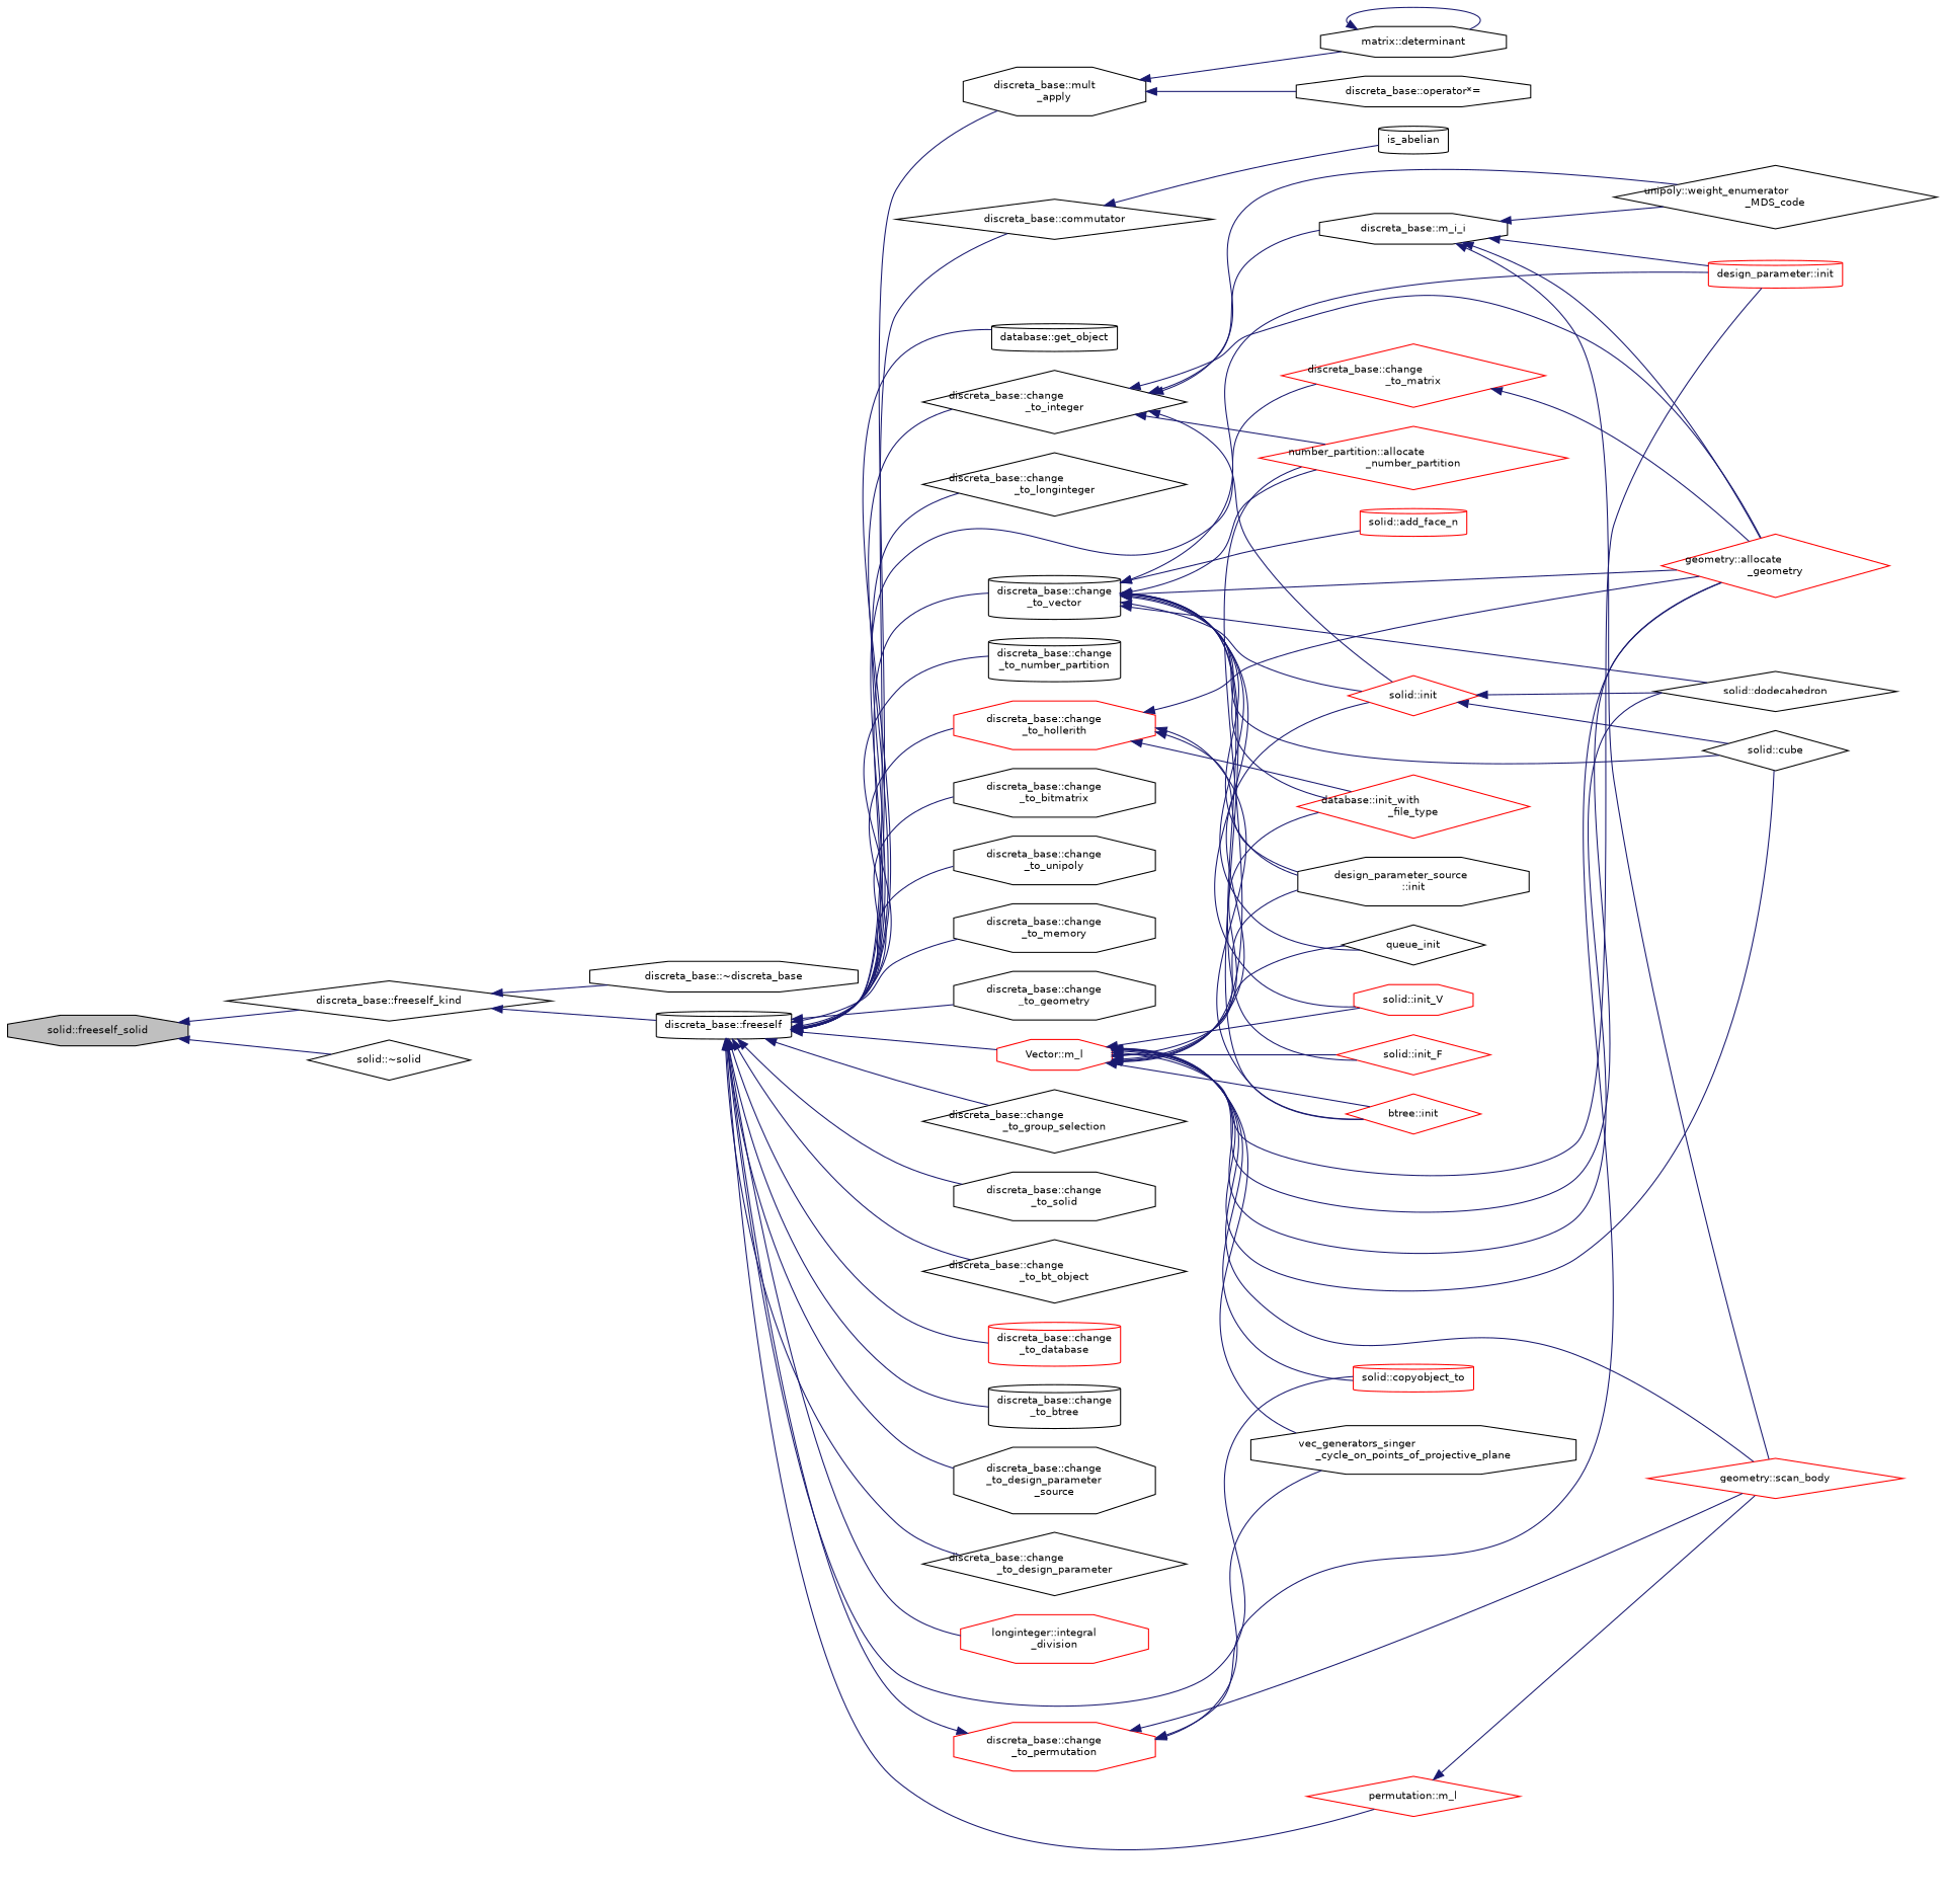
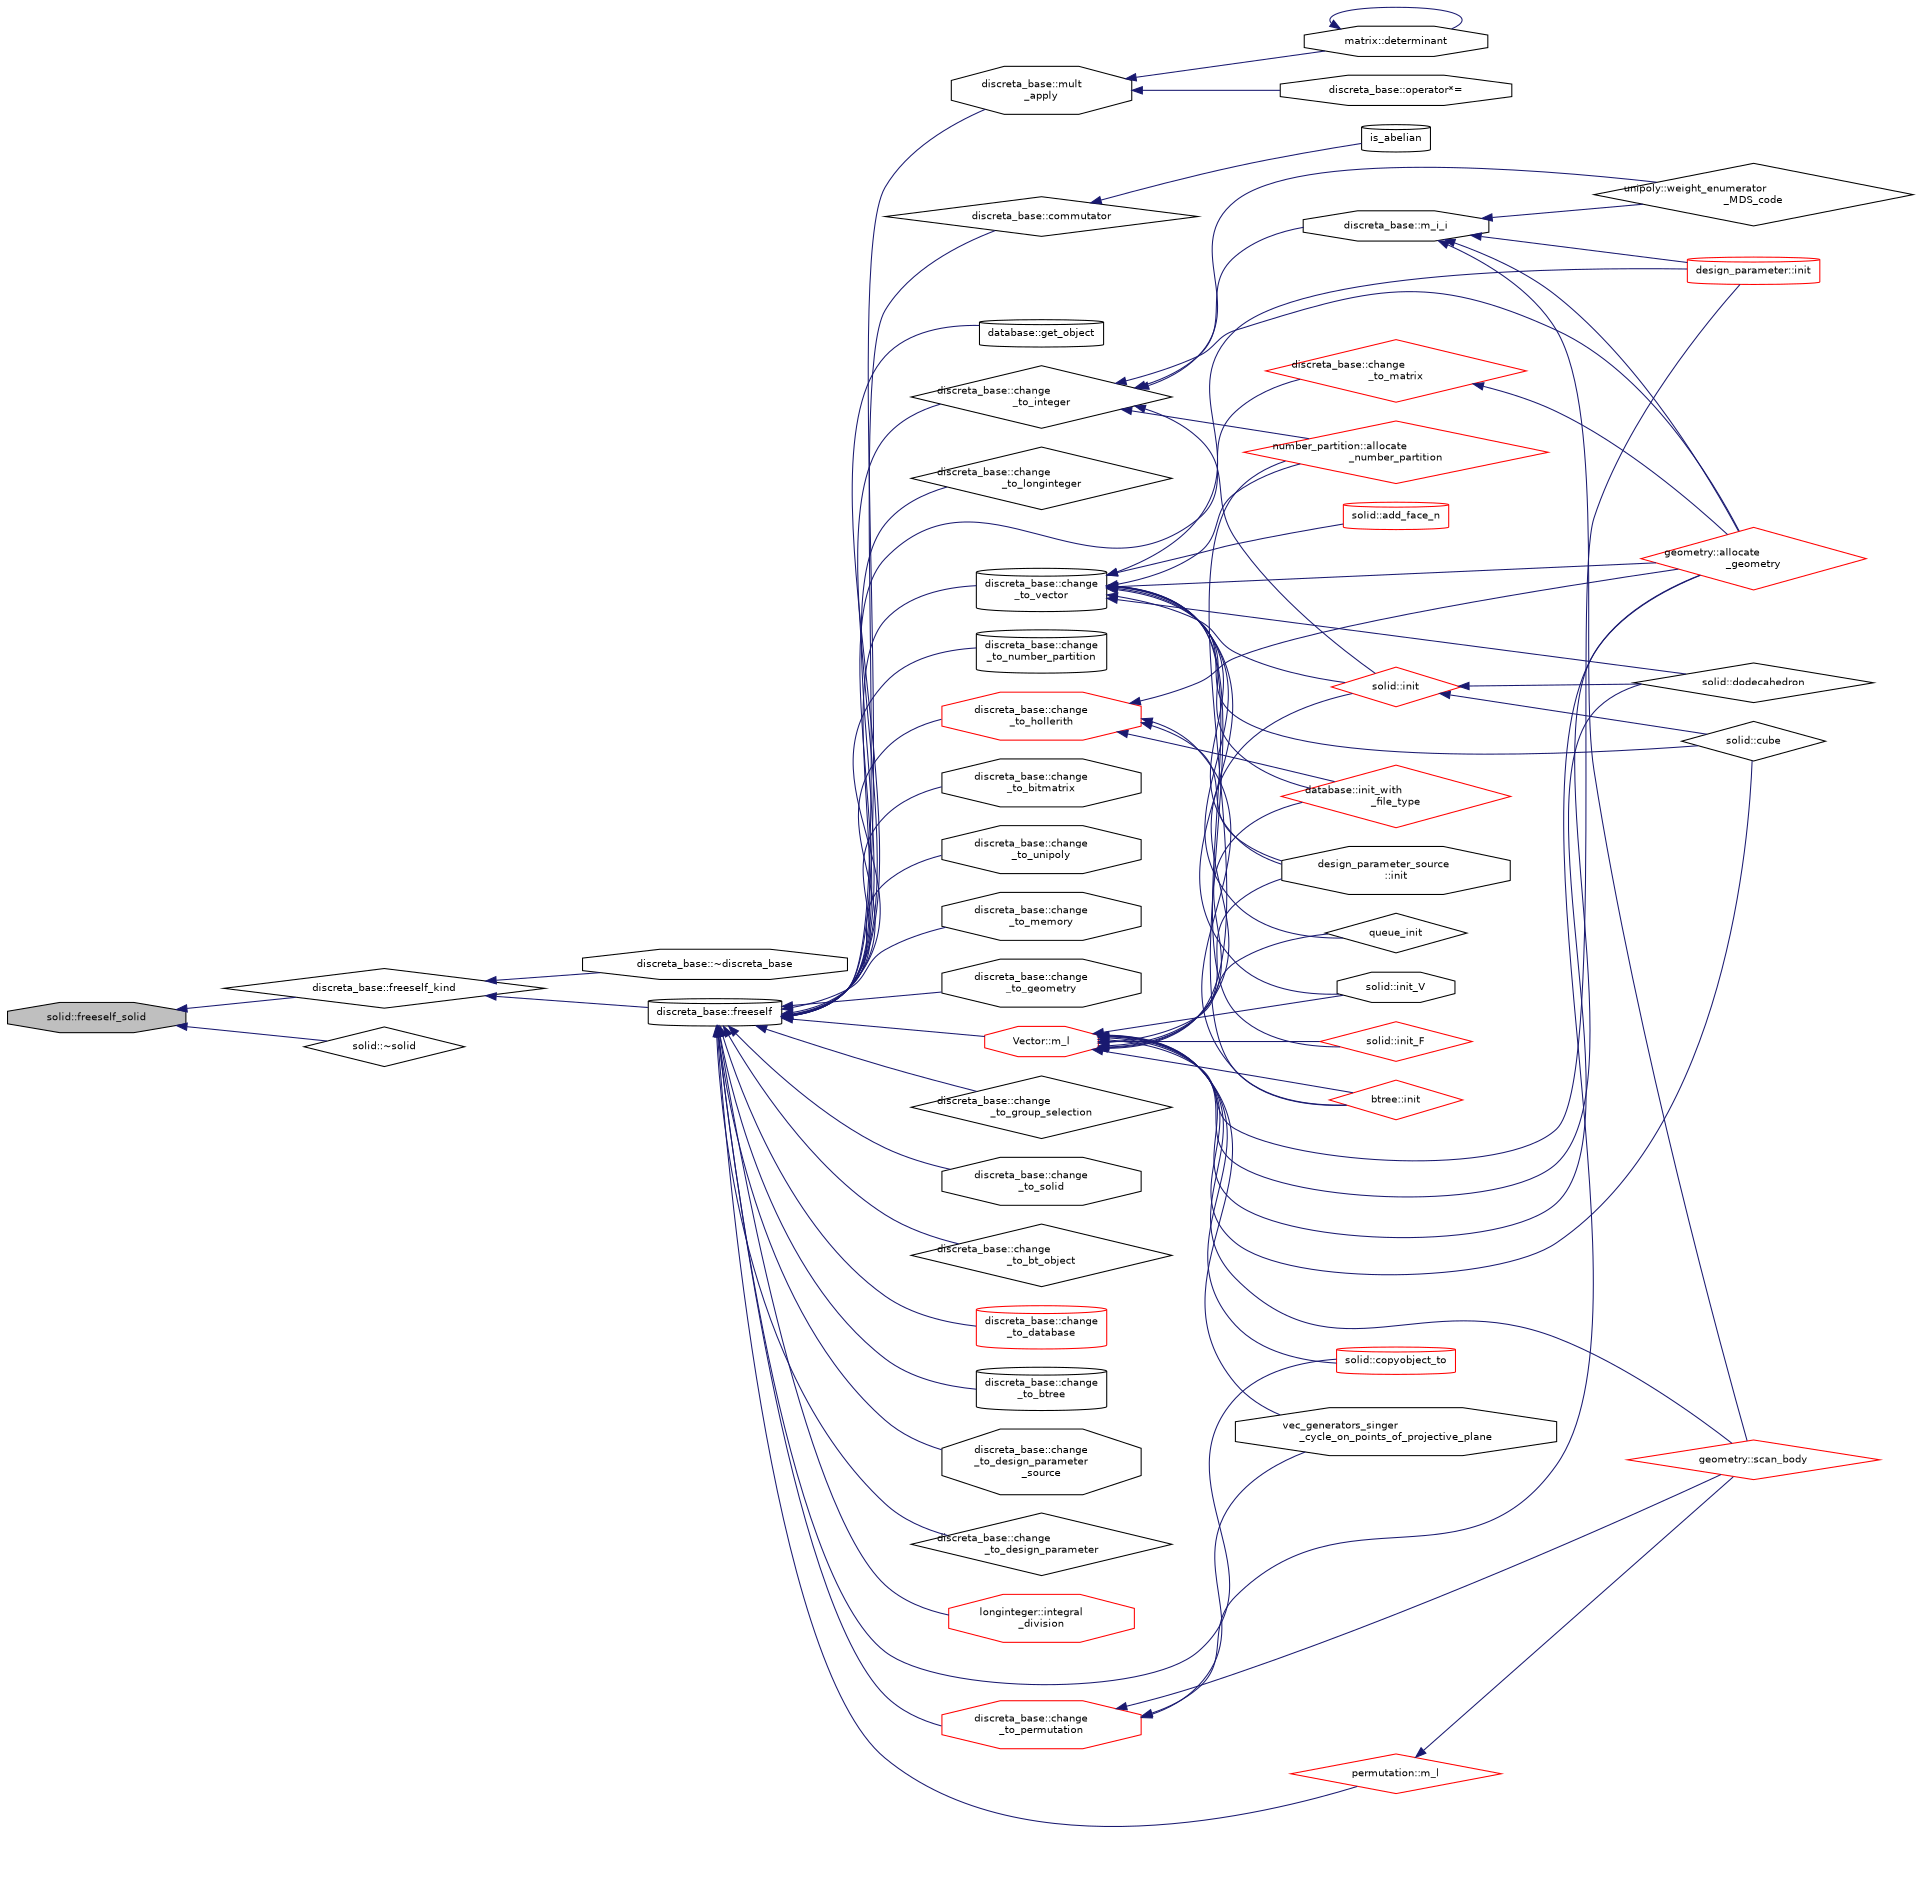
  digraph {
    rankdir=LR
    node [color=black fillcolor=white fontname=Helvetica fontsize=10 shape=diamond style=filled]
    edge [color=midnightblue dir=back fontname=Helvetica fontsize=10 labelfontname=Helvetica labelfontsize=10 style=solid]
    n1 [fillcolor=grey75 fontcolor=black height=0.2 label="solid::freeself_solid" shape=octagon width=0.4]
    n2 [height=0.2 label="discreta_base::freeself_kind" width=0.4]
    n3 [height=0.2 label="solid::~solid" width=0.4]
    n4 [height=0.2 label="discreta_base::~discreta_base" shape=octagon width=0.4]
    n5 [height=0.2 label="discreta_base::freeself" shape=cylinder width=0.4]
    n6 [height=0.2 label="discreta_base::mult\l_apply" shape=octagon width=0.4]
    n7 [height=0.2 label="discreta_base::commutator" width=0.4]
    n8 [height=0.2 label="database::get_object" shape=cylinder width=0.4]
    n9 [height=0.2 label="discreta_base::change\l_to_integer" width=0.4]
    n10 [height=0.2 label="discreta_base::change\l_to_longinteger" width=0.4]
    n11 [height=0.2 label="discreta_base::change\l_to_vector" shape=cylinder width=0.4]
    n12 [color=red height=0.2 label="discreta_base::change\l_to_permutation" shape=octagon width=0.4]
    n13 [height=0.2 label="discreta_base::change\l_to_number_partition" shape=cylinder width=0.4]
    n14 [color=red height=0.2 label="discreta_base::change\l_to_matrix" width=0.4]
    n15 [height=0.2 label="discreta_base::change\l_to_bitmatrix" shape=octagon width=0.4]
    n16 [height=0.2 label="discreta_base::change\l_to_unipoly" shape=octagon width=0.4]
    n17 [height=0.2 label="discreta_base::change\l_to_memory" shape=octagon width=0.4]
    n18 [height=0.2 label="discreta_base::change\l_to_geometry" shape=octagon width=0.4]
    n19 [color=red height=0.2 label="discreta_base::change\l_to_hollerith" shape=octagon width=0.4]
    n20 [height=0.2 label="discreta_base::change\l_to_group_selection" width=0.4]
    n21 [height=0.2 label="discreta_base::change\l_to_solid" shape=octagon width=0.4]
    n22 [height=0.2 label="discreta_base::change\l_to_bt_object" width=0.4]
    n23 [color=red height=0.2 label="discreta_base::change\l_to_database" shape=cylinder width=0.4]
    n24 [height=0.2 label="discreta_base::change\l_to_btree" shape=cylinder width=0.4]
    n25 [height=0.2 label="discreta_base::change\l_to_design_parameter\l_source" shape=octagon width=0.4]
    n26 [height=0.2 label="discreta_base::change\l_to_design_parameter" width=0.4]
    n27 [color=red height=0.2 label="longinteger::integral\l_division" shape=octagon width=0.4]
    n28 [color=red height=0.2 label="permutation::m_l" width=0.4]
    n29 [color=red height=0.2 label="solid::copyobject_to" shape=cylinder width=0.4]
    n30 [color=red height=0.2 label="Vector::m_l" shape=octagon width=0.4]
    n31 [height=0.2 label="discreta_base::operator*=" shape=octagon width=0.4]
    n32 [height=0.2 label="matrix::determinant" shape=octagon width=0.4]
    n33 [height=0.2 label=is_abelian shape=cylinder width=0.4]
    n34 [height=0.2 label="discreta_base::m_i_i" shape=octagon width=0.4]
    n35 [color=red height=0.2 label="geometry::allocate\l_geometry" width=0.4]
    n36 [height=0.2 label="unipoly::weight_enumerator\l_MDS_code" width=0.4]
    n37 [color=red height=0.2 label="number_partition::allocate\l_number_partition" width=0.4]
    n38 [color=red height=0.2 label="solid::init" width=0.4]
    n39 [color=red height=0.2 label="design_parameter::init" shape=cylinder width=0.4]
    n40 [height=0.2 label="solid::cube" width=0.4]
    n41 [height=0.2 label="solid::dodecahedron" width=0.4]
    n42 [color=red height=0.2 label="btree::init" width=0.4]
    n43 [color=red height=0.2 label="database::init_with\l_file_type" width=0.4]
    n44 [height=0.2 label="design_parameter_source\l::init" shape=octagon width=0.4]
    n45 [height=0.2 label=queue_init width=0.4]
-   n46 [color=red height=0.2 label="solid::init_V" shape=octagon width=0.4]
+   n46 [height=0.2 label="solid::init_V" shape=octagon width=0.4]
    n47 [color=red height=0.2 label="solid::init_F" width=0.4]
    n48 [color=red height=0.2 label="solid::add_face_n" shape=cylinder width=0.4]
    n49 [color=red height=0.2 label="geometry::scan_body" width=0.4]
    n50 [height=0.2 label="vec_generators_singer\l_cycle_on_points_of_projective_plane" shape=octagon width=0.4]
    n1 -> n2
    n1 -> n3
    n2 -> n4
    n2 -> n5
    n5 -> n6
    n5 -> n7
    n5 -> n8
    n5 -> n9
    n5 -> n10
    n5 -> n11
-   n12 -> n5
+   n5 -> n12
    n5 -> n13
    n5 -> n14
    n5 -> n15
    n5 -> n16
    n5 -> n17
    n5 -> n18
    n5 -> n19
    n5 -> n20
    n5 -> n21
    n5 -> n22
    n5 -> n23
    n5 -> n24
    n5 -> n25
    n5 -> n26
    n5 -> n27
    n5 -> n28
    n5 -> n29
    n5 -> n30
    n6 -> n31
    n6 -> n32
    n7 -> n33
    n9 -> n34
    n9 -> n35
    n9 -> n36
    n9 -> n37
    n9 -> n38
    n11 -> n35
    n11 -> n37
    n11 -> n38
    n11 -> n39
    n11 -> n40
    n11 -> n41
    n11 -> n42
    n11 -> n43
    n11 -> n44
    n11 -> n45
    n11 -> n46
    n11 -> n47
    n11 -> n48
    n12 -> n35
    n12 -> n49
    n12 -> n50
    n14 -> n35
    n19 -> n35
    n19 -> n42
    n19 -> n43
    n19 -> n44
    n28 -> n49
    n30 -> n29
    n30 -> n35
    n30 -> n37
    n30 -> n38
    n30 -> n39
    n30 -> n40
    n30 -> n41
    n30 -> n42
    n30 -> n43
    n30 -> n44
    n30 -> n45
    n30 -> n46
    n30 -> n47
    n30 -> n49
    n30 -> n50
    n32 -> n32
    n34 -> n35
    n34 -> n36
    n34 -> n39
    n34 -> n49
    n38 -> n40
    n38 -> n41
  }
